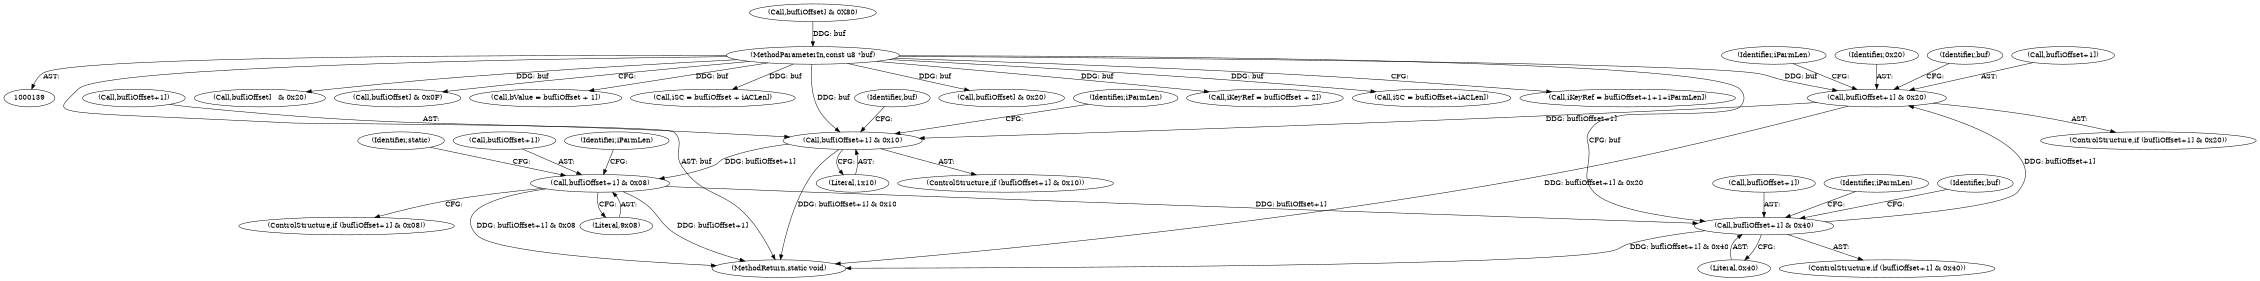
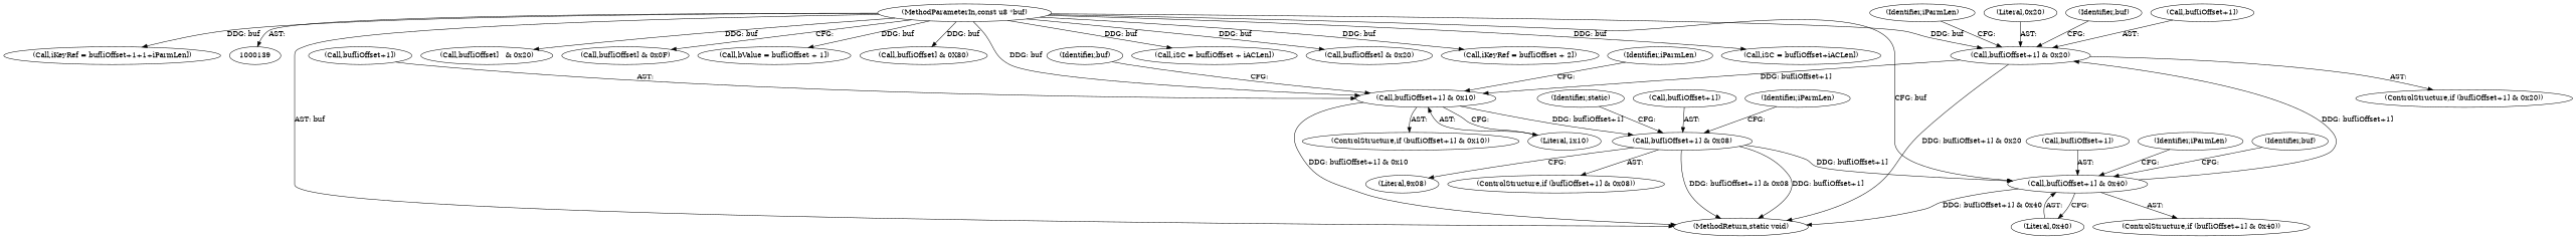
  digraph {
    n1 [label="(Call,buf[iOffset+1] & 0x20)"]
    n2 [label="(Call,buf[iOffset+1] & 0x10)"]
    n3 [label="(ControlStructure,if (buf[iOffset+1] & 0x20))"]
    n4 [label="(MethodReturn,static void)"]
    n5 [label="(Call,buf[iOffset+1] & 0x08)"]
    n6 [label="(ControlStructure,if (buf[iOffset+1] & 0x10))"]
    n7 [label="(Literal,1x10)"]
-   n8 [label="(Identifier,0x20)"]
+   n8 [label="(Literal,0x20)"]
    n9 [label="(Call,buf[iOffset+1] & 0x40)"]
    n10 [label="(Literal,0x40)"]
    n11 [label="(ControlStructure,if (buf[iOffset+1] & 0x40))"]
    n12 [label="(Literal,9x08)"]
    n13 [label="(ControlStructure,if (buf[iOffset+1] & 0x08))"]
    n14 [label="(MethodParameterIn,const u8 *buf)"]
    n15 [label="(Call,buf[iOffset]   & 0x20)"]
    n16 [label="(Call,buf[iOffset] & 0x0F)"]
    n17 [label="(Call,bValue = buf[iOffset + 1])"]
    n18 [label="(Call,buf[iOffset] & 0X80)"]
    n19 [label="(Call,iSC = buf[iOffset + iACLen])"]
    n20 [label="(Call,buf[iOffset] & 0x20)"]
    n21 [label="(Call,iKeyRef = buf[iOffset + 2])"]
    n22 [label="(Call,iSC = buf[iOffset+iACLen])"]
    n23 [label="(Call,iKeyRef = buf[iOffset+1+1+iParmLen])"]
    1000139
    n25 [label="(Identifier,iParmLen)"]
    n26 [label="(Identifier,iParmLen)"]
    n27 [label="(Call,buf[iOffset+1])"]
    n28 [label="(Identifier,iParmLen)"]
    n29 [label="(Identifier,buf)"]
    n30 [label="(Call,buf[iOffset+1])"]
    n31 [label="(Identifier,buf)"]
    n32 [label="(Identifier,buf)"]
    n33 [label="(Call,buf[iOffset+1])"]
    n34 [label="(Identifier,static)"]
    n35 [label="(Identifier,iParmLen)"]
    n36 [label="(Call,buf[iOffset+1])"]
    n1 -> n2 [label="DDG: buf[iOffset+1]"]
    n1 -> n3 [label="AST: "]
    n1 -> n4 [label="DDG: buf[iOffset+1] & 0x20"]
    n2 -> n4 [label="DDG: buf[iOffset+1] & 0x10"]
    n2 -> n5 [label="DDG: buf[iOffset+1]"]
    n2 -> n6 [label="AST: "]
    n2 -> n7 [label="CFG: "]
    n5 -> n4 [label="DDG: buf[iOffset+1] & 0x08"]
    n5 -> n4 [label="DDG: buf[iOffset+1]"]
    n5 -> n9 [label="DDG: buf[iOffset+1]"]
    n5 -> n12 [label="CFG: "]
-   n5 -> n13 [label="CFG: "]
+   n5 -> n13 [label="AST: "]
    n7 -> n2 [label="AST: "]
    n8 -> n1 [label="AST: "]
    n9 -> n1 [label="DDG: buf[iOffset+1]"]
    n9 -> n4 [label="DDG: buf[iOffset+1] & 0x40"]
    n9 -> n10 [label="CFG: "]
    n9 -> n11 [label="AST: "]
    n10 -> n9 [label="AST: "]
-   n12 -> n5 [label="AST: "]
    n14 -> n1 [label="DDG: buf"]
    n14 -> n2 [label="DDG: buf"]
    n14 -> n4 [label="AST: buf"]
    n14 -> n9 [label="CFG: buf"]
    n14 -> n15 [label="DDG: buf"]
    n14 -> n16 [label="CFG: "]
    n14 -> n17 [label="DDG: buf"]
-   n18 -> n14 [label="DDG: buf"]
+   n14 -> n18 [label="DDG: buf"]
    n14 -> n19 [label="DDG: buf"]
    n14 -> n20 [label="DDG: buf"]
    n14 -> n21 [label="DDG: buf"]
    n14 -> n22 [label="DDG: buf"]
-   n14 -> n23 [label="CFG: "]
+   n14 -> n23 [label="DDG: buf"]
    n14 -> 1000139 [label="AST: "]
    n25 -> n2 [label="CFG: "]
    n26 -> n5 [label="CFG: "]
    n27 -> n9 [label="AST: "]
    n28 -> n9 [label="CFG: "]
    n29 -> n1 [label="CFG: "]
    n30 -> n2 [label="AST: "]
    n31 -> n9 [label="CFG: "]
    n32 -> n2 [label="CFG: "]
    n33 -> n1 [label="AST: "]
    n34 -> n5 [label="CFG: "]
    n35 -> n1 [label="CFG: "]
    n36 -> n5 [label="AST: "]
  }
